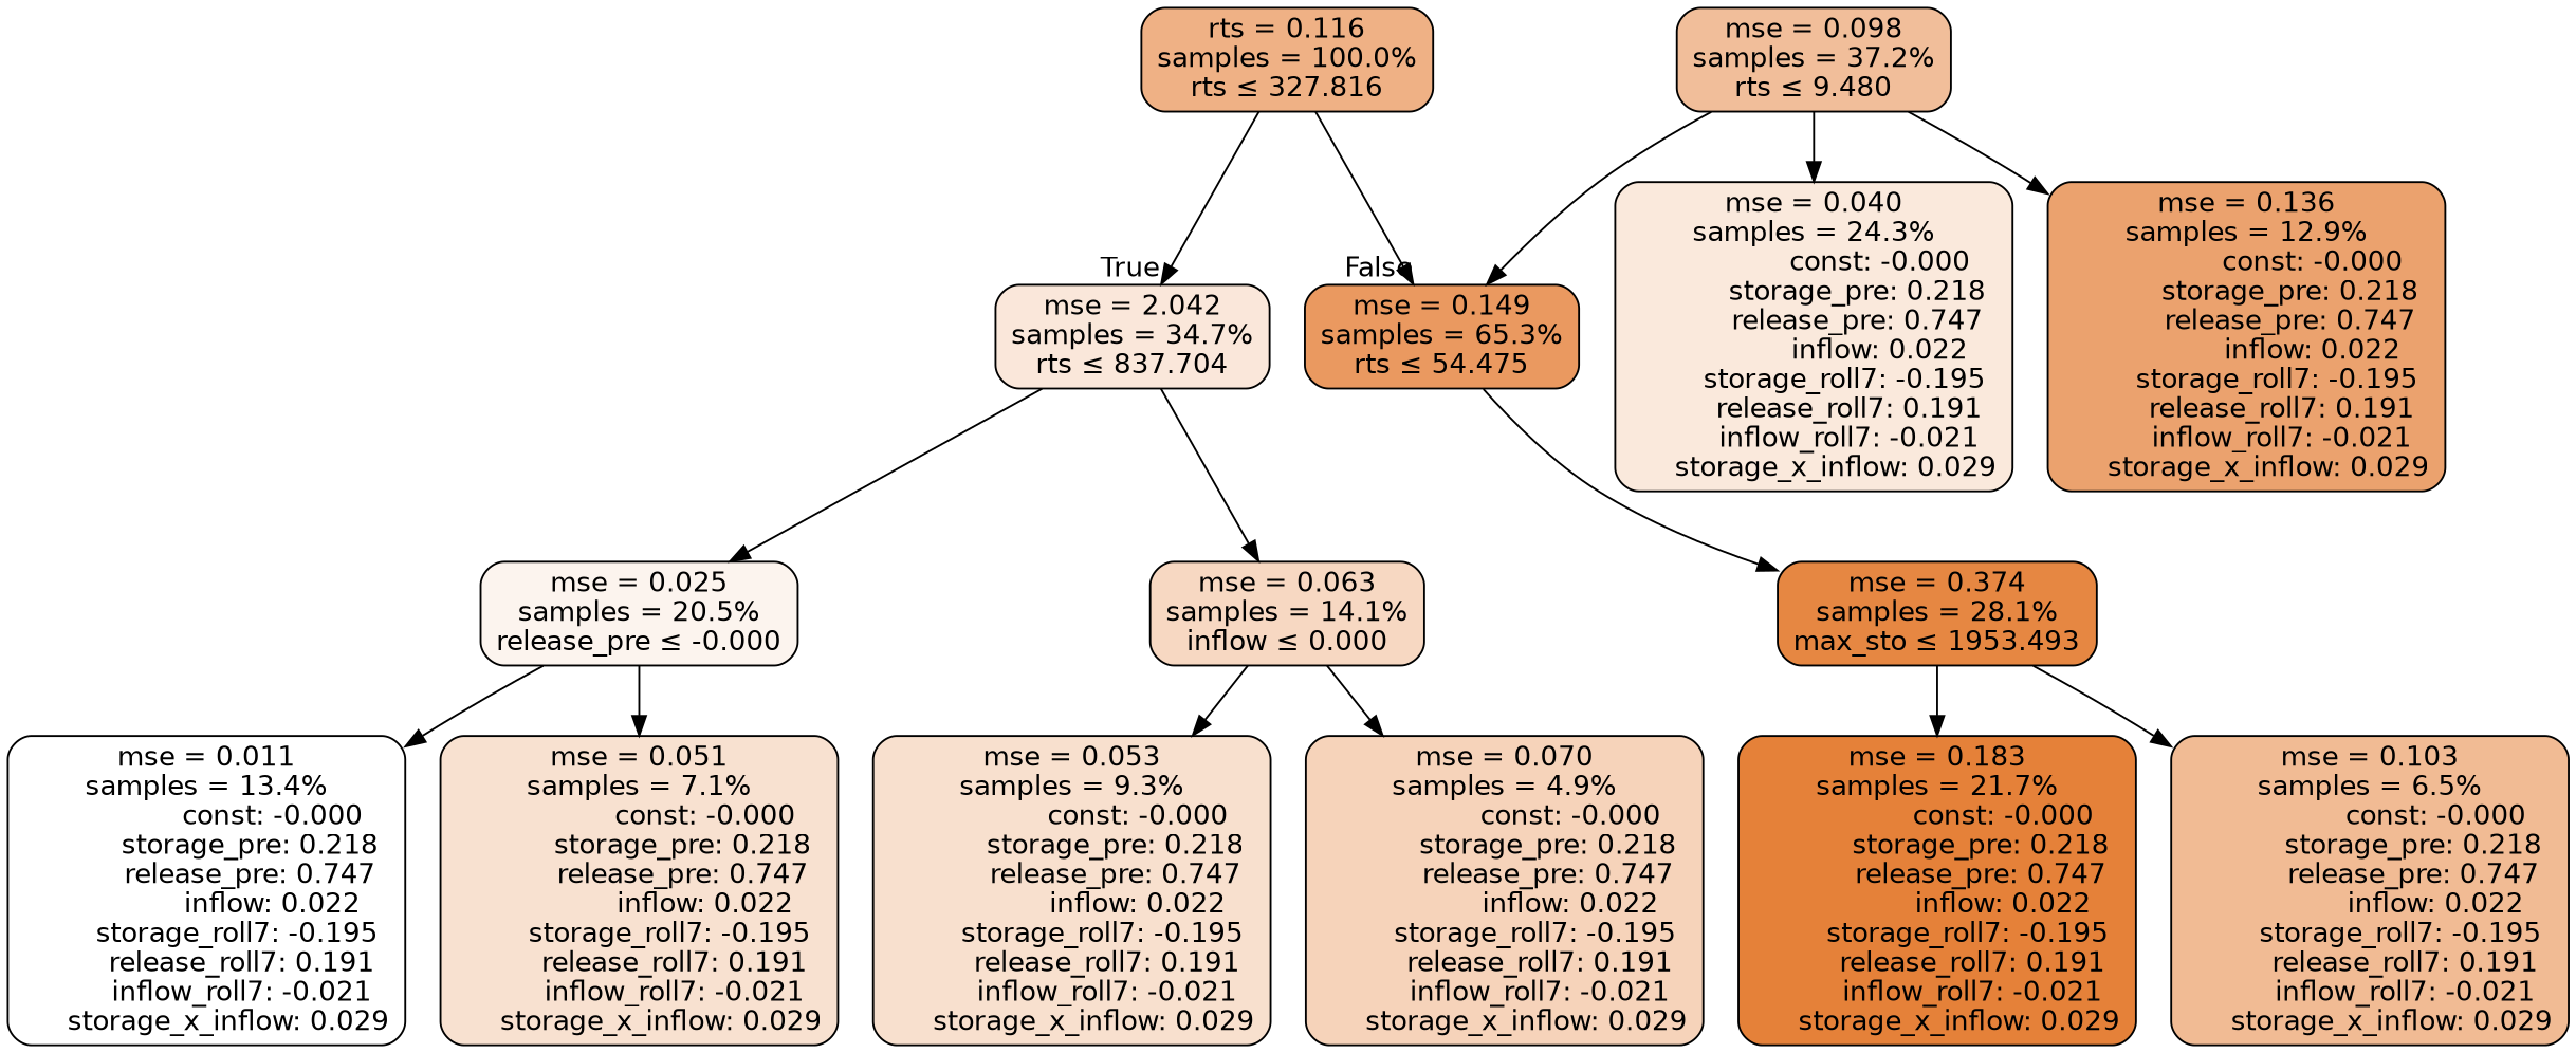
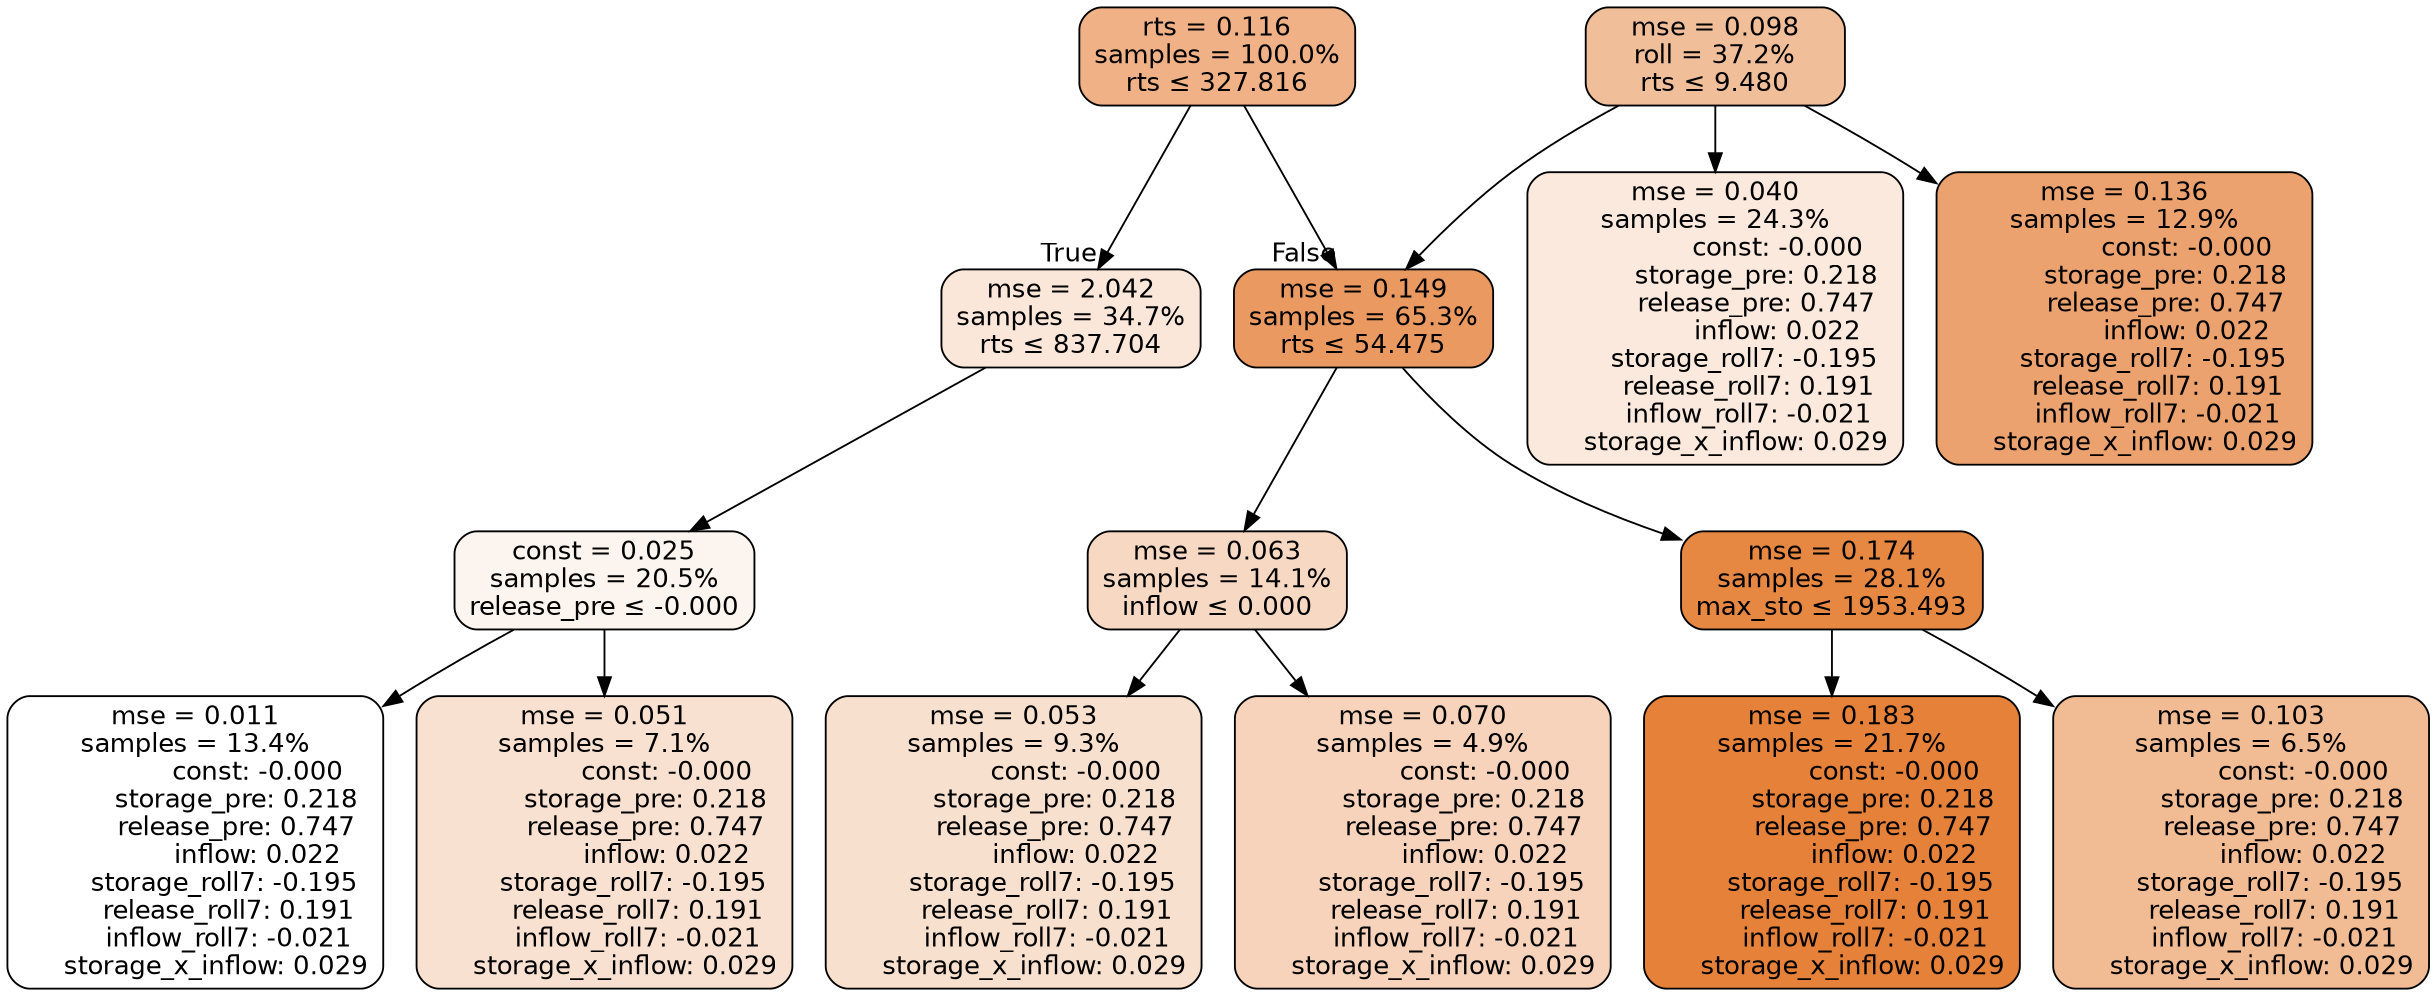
  digraph {
    node [color=black fontname=helvetica shape=rectangle style="filled, rounded"]
    edge [fontname=helvetica]
    n1 [fillcolor="#efb185" label="rts = 0.116\nsamples = 100.0%\nrts &le; 327.816"]
    n2 [fillcolor="#ea9960" label="mse = 0.149\nsamples = 65.3%\nrts &le; 54.475"]
    n3 [fillcolor="#fae7da" label="mse = 2.042\nsamples = 34.7%\nrts &le; 837.704"]
-   n4 [fillcolor="#e68742" label="mse = 0.374\nsamples = 28.1%\nmax_sto &le; 1953.493"]
-   n5 [fillcolor="#fcf4ee" label="mse = 0.025\nsamples = 20.5%\nrelease_pre &le; -0.000"]
+   n4 [fillcolor="#e68742" label="mse = 0.174\nsamples = 28.1%\nmax_sto &le; 1953.493"]
+   n5 [fillcolor="#fcf4ee" label="const = 0.025\nsamples = 20.5%\nrelease_pre &le; -0.000"]
    n6 [fillcolor="#f7d8c2" label="mse = 0.063\nsamples = 14.1%\ninflow &le; 0.000"]
-   n7 [fillcolor="#f1be9a" label="mse = 0.098\nsamples = 37.2%\nrts &le; 9.480"]
+   n7 [fillcolor="#f1be9a" label="mse = 0.098\nroll = 37.2%\nrts &le; 9.480"]
    n8 [fillcolor="#fae9dc" label="mse = 0.040\nsamples = 24.3%\n               const: -0.000\n          storage_pre: 0.218\n          release_pre: 0.747\n               inflow: 0.022\n       storage_roll7: -0.195\n        release_roll7: 0.191\n        inflow_roll7: -0.021\n     storage_x_inflow: 0.029"]
    n9 [fillcolor="#eba26e" label="mse = 0.136\nsamples = 12.9%\n               const: -0.000\n          storage_pre: 0.218\n          release_pre: 0.747\n               inflow: 0.022\n       storage_roll7: -0.195\n        release_roll7: 0.191\n        inflow_roll7: -0.021\n     storage_x_inflow: 0.029"]
    n10 [fillcolor="#e58139" label="mse = 0.183\nsamples = 21.7%\n               const: -0.000\n          storage_pre: 0.218\n          release_pre: 0.747\n               inflow: 0.022\n       storage_roll7: -0.195\n        release_roll7: 0.191\n        inflow_roll7: -0.021\n     storage_x_inflow: 0.029"]
    n11 [fillcolor="#f1bb94" label="mse = 0.103\nsamples = 6.5%\n               const: -0.000\n          storage_pre: 0.218\n          release_pre: 0.747\n               inflow: 0.022\n       storage_roll7: -0.195\n        release_roll7: 0.191\n        inflow_roll7: -0.021\n     storage_x_inflow: 0.029"]
    n12 [fillcolor="#ffffff" label="mse = 0.011\nsamples = 13.4%\n               const: -0.000\n          storage_pre: 0.218\n          release_pre: 0.747\n               inflow: 0.022\n       storage_roll7: -0.195\n        release_roll7: 0.191\n        inflow_roll7: -0.021\n     storage_x_inflow: 0.029"]
    n13 [fillcolor="#f8e1d0" label="mse = 0.051\nsamples = 7.1%\n               const: -0.000\n          storage_pre: 0.218\n          release_pre: 0.747\n               inflow: 0.022\n       storage_roll7: -0.195\n        release_roll7: 0.191\n        inflow_roll7: -0.021\n     storage_x_inflow: 0.029"]
    n14 [fillcolor="#f8e0ce" label="mse = 0.053\nsamples = 9.3%\n               const: -0.000\n          storage_pre: 0.218\n          release_pre: 0.747\n               inflow: 0.022\n       storage_roll7: -0.195\n        release_roll7: 0.191\n        inflow_roll7: -0.021\n     storage_x_inflow: 0.029"]
    n15 [fillcolor="#f6d3ba" label="mse = 0.070\nsamples = 4.9%\n               const: -0.000\n          storage_pre: 0.218\n          release_pre: 0.747\n               inflow: 0.022\n       storage_roll7: -0.195\n        release_roll7: 0.191\n        inflow_roll7: -0.021\n     storage_x_inflow: 0.029"]
    n1 -> n2 [headlabel=False labelangle=45 labeldistance=2.5]
    n1 -> n3 [headlabel=True labelangle=-45 labeldistance=2.5]
    n2 -> n4
    n3 -> n5
-   n3 -> n6
+   n2 -> n6
    n4 -> n10
    n4 -> n11
    n5 -> n12
    n5 -> n13
    n6 -> n14
    n6 -> n15
    n7 -> n2
    n7 -> n8
    n7 -> n9
  }
